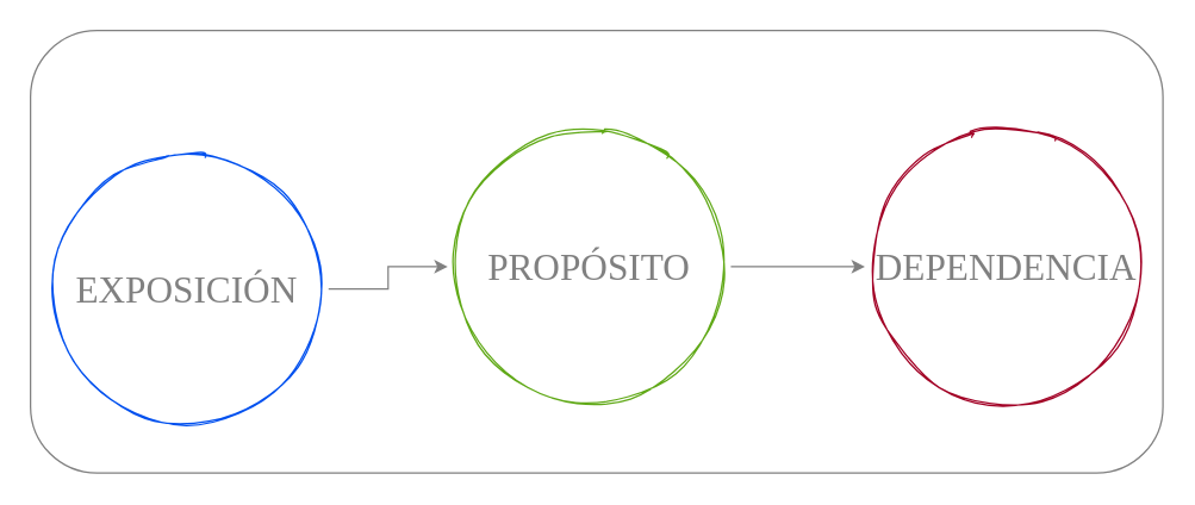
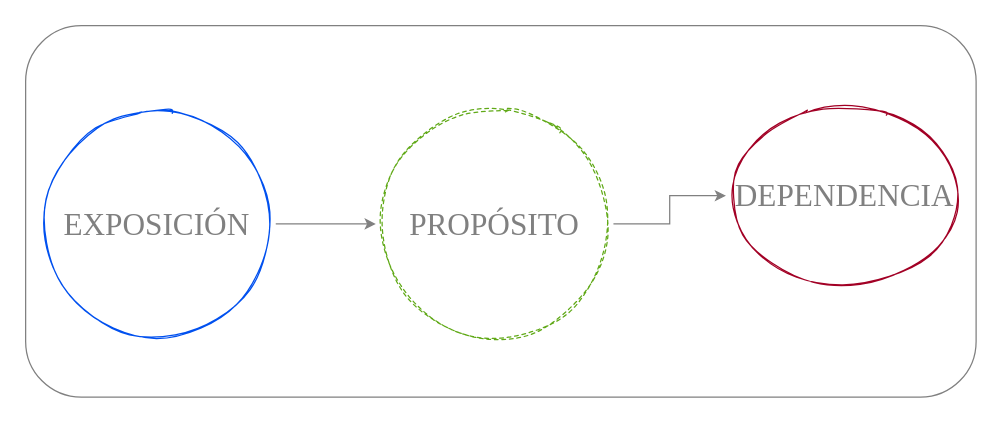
  <mxCell id="0" />
  <mxCell id="1" parent="0" />
  <mxCell id="2" value="" style="rounded=1;whiteSpace=wrap;html=1;fillColor=none;strokeColor=#808080;fontColor=#808080;fontFamily=Lucida Console;fontStyle=0" parent="1" vertex="1"><mxGeometry x="20" y="20" width="760" height="297" as="geometry" /></mxCell>
  <mxCell id="3" style="edgeStyle=orthogonalEdgeStyle;rounded=0;orthogonalLoop=1;jettySize=auto;html=1;strokeColor=#808080;fontColor=#808080;fontFamily=Lucida Console;fontStyle=0" parent="1" source="4" target="6" edge="1"><mxGeometry relative="1" as="geometry" /></mxCell>
- <mxCell id="4" value="EXPOSICIÓN" style="ellipse;whiteSpace=wrap;html=1;aspect=fixed;sketch=1;fontFamily=Lucida Console;fontSize=25;fontStyle=0;fillColor=none;strokeColor=#0050EF;fontColor=#808080;" parent="1" vertex="1"><mxGeometry x="30" y="98.5" width="190" height="190" as="geometry" /></mxCell>
+ <mxCell id="4" value="EXPOSICIÓN" style="ellipse;whiteSpace=wrap;html=1;aspect=fixed;sketch=1;fontFamily=Lucida Console;fontSize=25;fontStyle=0;fillColor=none;strokeColor=#0050EF;fontColor=#808080;" parent="1" vertex="1"><mxGeometry x="30" y="83.5" width="190" height="190" as="geometry" /></mxCell>
  <mxCell id="5" style="edgeStyle=orthogonalEdgeStyle;rounded=0;orthogonalLoop=1;jettySize=auto;html=1;strokeColor=#808080;fontColor=#808080;fontFamily=Lucida Console;fontStyle=0" parent="1" source="6" target="7" edge="1"><mxGeometry relative="1" as="geometry" /></mxCell>
- <mxCell id="6" value="PROPÓSITO" style="ellipse;whiteSpace=wrap;html=1;aspect=fixed;sketch=1;fontFamily=Lucida Console;fontSize=25;fontStyle=0;fillColor=none;strokeColor=#60A917;fontColor=#808080;" parent="1" vertex="1"><mxGeometry x="300" y="83.5" width="190" height="190" as="geometry" /></mxCell>
- <mxCell id="7" value="DEPENDENCIA" style="ellipse;whiteSpace=wrap;html=1;aspect=fixed;sketch=1;fontFamily=Lucida Console;fontSize=25;spacing=2;fontStyle=0;fillColor=none;strokeColor=#A20025;fontColor=#808080;" parent="1" vertex="1"><mxGeometry x="580" y="83.5" width="190" height="190" as="geometry" /></mxCell>
+ <mxCell id="6" value="PROPÓSITO" style="ellipse;whiteSpace=wrap;html=1;aspect=fixed;sketch=1;fontFamily=Lucida Console;fontSize=25;fontStyle=0;fillColor=none;strokeColor=#60A917;fontColor=#808080;dashed=1;" parent="1" vertex="1"><mxGeometry x="300" y="83.5" width="190" height="190" as="geometry" /></mxCell>
+ <mxCell id="7" value="DEPENDENCIA" style="ellipse;whiteSpace=wrap;html=1;aspect=fixed;sketch=1;fontFamily=Lucida Console;fontSize=25;spacing=2;fontStyle=0;fillColor=none;strokeColor=#A20025;fontColor=#808080;" parent="1" vertex="1"><mxGeometry x="580" y="83.5" width="190" height="145" as="geometry" /></mxCell>
